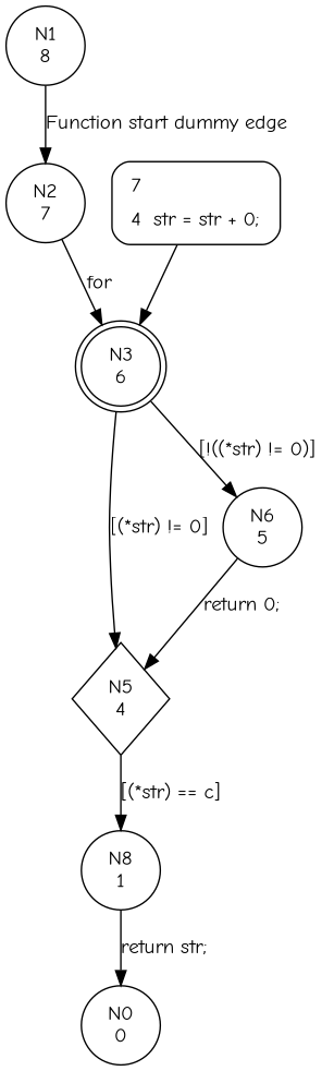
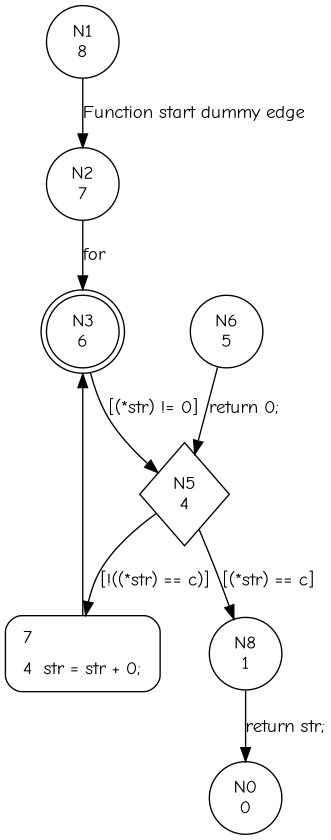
  digraph {
    fontname="Comic Neue"
    node [fontname="Comic Neue" shape=circle]
    edge [fontname="Comic Neue"]
    n1 [label="N1\n8"]
    n2 [label="N2\n7"]
    n3 [label="N3\n6" shape=doublecircle]
    n4 [label="N5\n4" shape=diamond]
    n5 [label="N6\n5"]
    n6 [label="N8\n1"]
    n7 [fillcolor=white label=<<table border="0" cellborder="0" cellpadding="3" bgcolor="white"><tr><td align="right">7</td><td align="left"></td></tr><tr><td align="right">4</td><td align="left">str = str + 0;</td></tr></table>> penwidth=1 shape=Mrecord style="filled,bold"]
    n8 [label="N0\n0"]
    n1 -> n2 [label="Function start dummy edge"]
    n2 -> n3 [label=for]
    n3 -> n4 [label="[(*str) != 0]"]
-   n3 -> n5 [label="[!((*str) != 0)]"]
    n4 -> n6 [label="[(*str) == c]"]
+   n4 -> n7 [label="[!((*str) == c)]"]
    n5 -> n4 [label="return 0;"]
    n6 -> n8 [label="return str;"]
    n7 -> n3
  }
